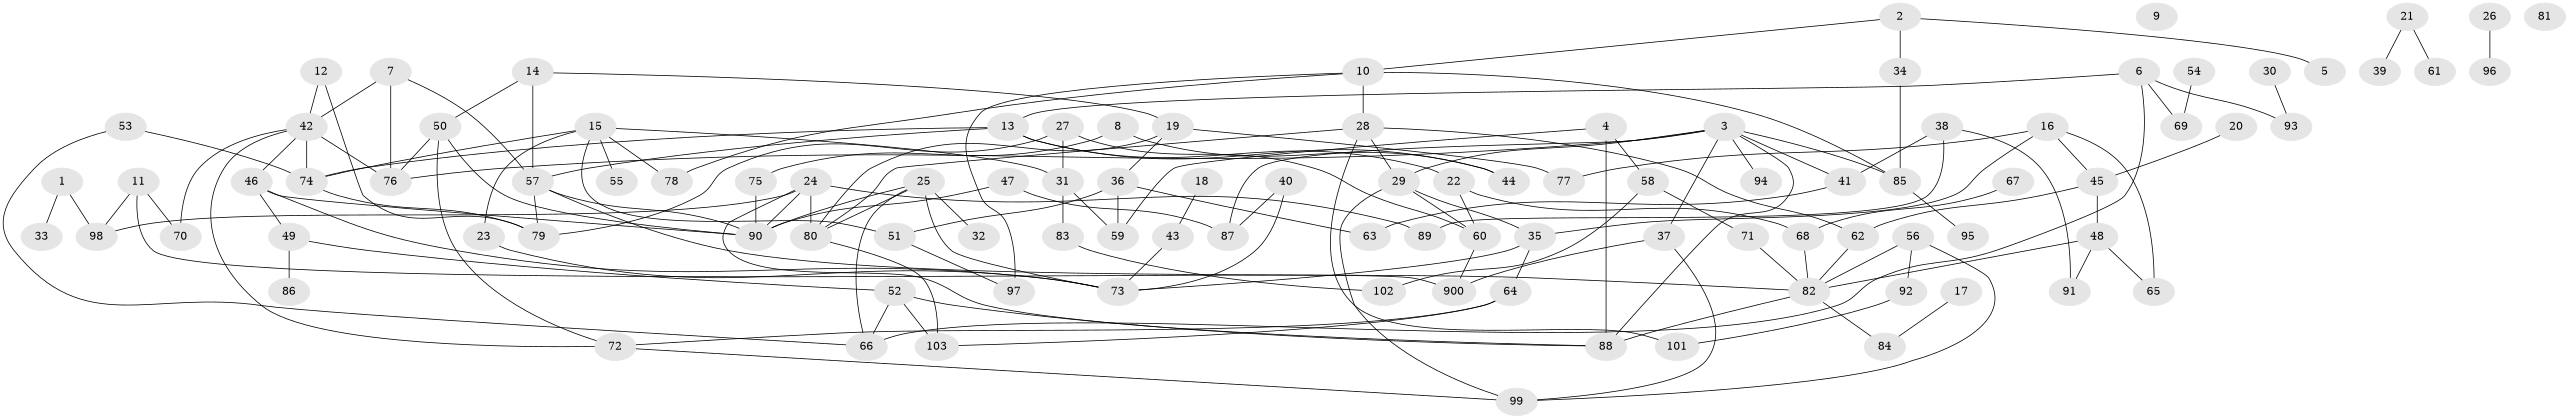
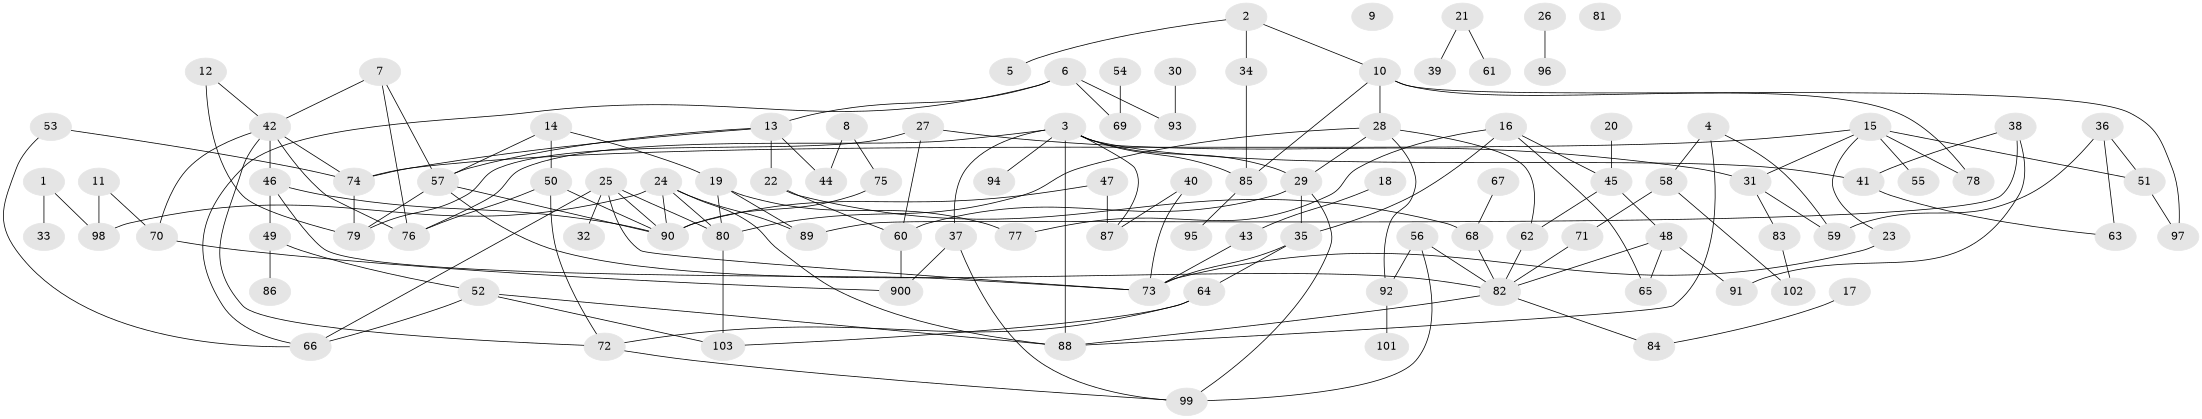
  graph {
    node [color=gray90 style=filled]
    1
    33
    98
    2
    5
    10
    34
    85
    28
    78
    97
    3
    29
    37
    41
    76
    87
    88
    94
    35
    60
    99
    n23 [label=900]
    63
    95
    4
    58
    59
    71
    102
    6
    13
    66
    69
    93
    57
    44
    22
    74
    7
    42
    70
    46
    72
    79
    90
    82
    8
    75
    9
    80
    62
    101
    11
    12
    68
    14
    19
    50
    77
    36
    15
    23
    31
    51
    55
    73
    83
    16
    45
    65
    64
    48
    17
    84
    18
    43
    103
    20
    21
    39
    61
    24
    89
    25
    32
    26
    96
    27
    30
    38
    91
    40
    49
    52
    86
    47
    53
    54
    56
    92
    67
    81
    1 -- 33
    1 -- 98
    2 -- 5
    2 -- 10
    2 -- 34
    10 -- 85
    10 -- 28
    10 -- 78
    10 -- 97
    34 -- 85
    85 -- 95
    28 -- 29
    28 -- 80
    28 -- 62
-   28 -- 101
+   28 -- 92
    3 -- 85
    3 -- 29
    3 -- 37
    3 -- 41
    3 -- 76
    3 -- 87
    3 -- 88
    3 -- 94
    29 -- 35
    29 -- 60
    29 -- 99
    37 -- 99
    37 -- n23
    41 -- 63
    35 -- 73
    35 -- 64
    60 -- n23
    4 -- 88
    4 -- 58
    4 -- 59
    58 -- 71
    58 -- 102
    71 -- 82
    6 -- 13
    6 -- 66
    6 -- 69
    6 -- 93
    13 -- 57
    13 -- 44
    13 -- 22
    13 -- 74
    57 -- 79
    57 -- 90
    57 -- 82
    22 -- 60
    22 -- 68
    74 -- 79
    7 -- 76
    7 -- 57
    7 -- 42
    42 -- 76
    42 -- 74
    42 -- 70
    42 -- 46
    42 -- 72
-   11 -- n23
+   70 -- n23
    46 -- 90
    46 -- 73
    46 -- 49
    72 -- 99
    82 -- 88
    82 -- 84
    8 -- 44
    8 -- 75
    75 -- 90
    80 -- 103
    62 -- 82
    11 -- 98
    11 -- 70
    12 -- 42
    12 -- 79
    68 -- 82
    14 -- 57
    14 -- 19
    14 -- 50
    19 -- 80
    19 -- 77
-   19 -- 36
+   19 -- 89
    50 -- 76
    50 -- 72
    50 -- 90
    36 -- 63
    36 -- 59
    36 -- 51
    15 -- 78
    15 -- 74
    15 -- 23
    15 -- 31
    15 -- 51
    15 -- 55
    23 -- 73
    31 -- 59
    31 -- 83
    51 -- 97
    83 -- 102
    16 -- 35
    16 -- 77
    16 -- 45
    16 -- 65
    45 -- 62
    45 -- 48
    64 -- 72
    64 -- 103
    48 -- 82
    48 -- 65
    48 -- 91
    17 -- 84
    18 -- 43
    43 -- 73
    20 -- 45
    21 -- 39
    21 -- 61
    24 -- 98
    24 -- 88
    24 -- 90
    24 -- 80
    24 -- 89
    25 -- 66
    25 -- 90
    25 -- 80
    25 -- 73
    25 -- 32
    26 -- 96
    27 -- 60
    27 -- 79
    27 -- 31
    30 -- 93
    38 -- 41
    38 -- 89
    38 -- 91
    40 -- 87
    40 -- 73
    49 -- 52
    49 -- 86
    52 -- 88
    52 -- 66
    52 -- 103
    47 -- 87
    47 -- 90
    53 -- 66
    53 -- 74
    54 -- 69
    56 -- 99
    56 -- 82
    56 -- 92
    92 -- 101
    67 -- 68
  }
